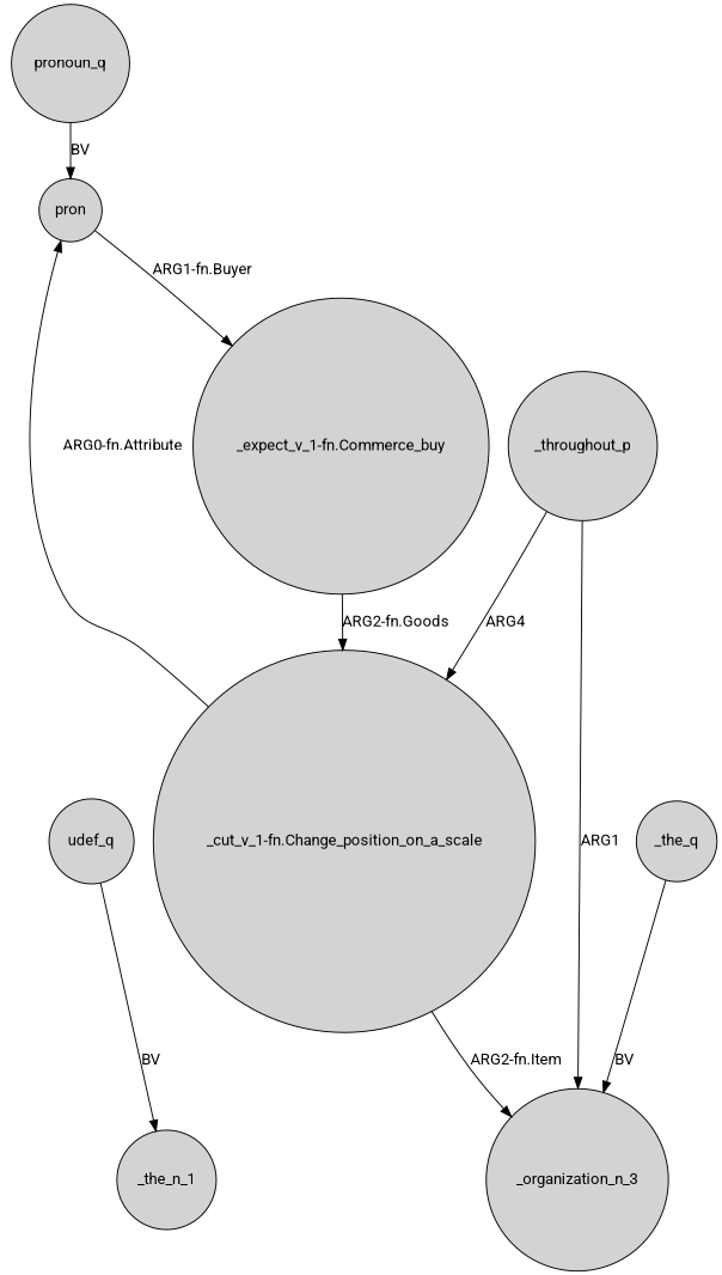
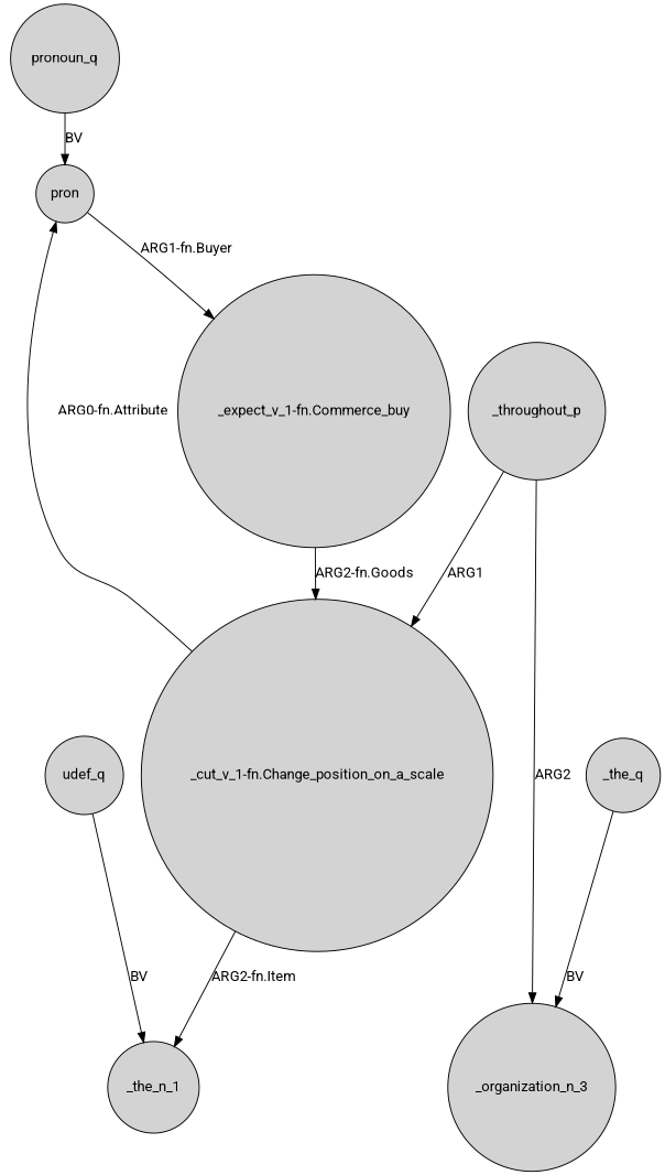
  digraph {
    fontname=Roboto
    node [fontname=Roboto shape=circle style=filled]
    edge [fontname=Roboto]
    pronoun_q
    pron
    "_expect_v_1-fn.Commerce_buy"
    "_cut_v_1-fn.Change_position_on_a_scale"
    n5 [label=_the_n_1]
    n6 [label=_organization_n_3]
    _the_q
    udef_q
    _throughout_p
    pronoun_q -> pron [label=BV]
    pron -> "_expect_v_1-fn.Commerce_buy" [label="ARG1-fn.Buyer"]
    "_expect_v_1-fn.Commerce_buy" -> "_cut_v_1-fn.Change_position_on_a_scale" [label="ARG2-fn.Goods"]
    "_cut_v_1-fn.Change_position_on_a_scale" -> pron [label="ARG0-fn.Attribute"]
-   "_cut_v_1-fn.Change_position_on_a_scale" -> n6 [label="ARG2-fn.Item"]
+   "_cut_v_1-fn.Change_position_on_a_scale" -> n5 [label="ARG2-fn.Item"]
    _the_q -> n6 [label=BV]
    udef_q -> n5 [label=BV]
-   _throughout_p -> "_cut_v_1-fn.Change_position_on_a_scale" [label=ARG4]
-   _throughout_p -> n6 [label=ARG1]
+   _throughout_p -> "_cut_v_1-fn.Change_position_on_a_scale" [label=ARG1]
+   _throughout_p -> n6 [label=ARG2]
  }
